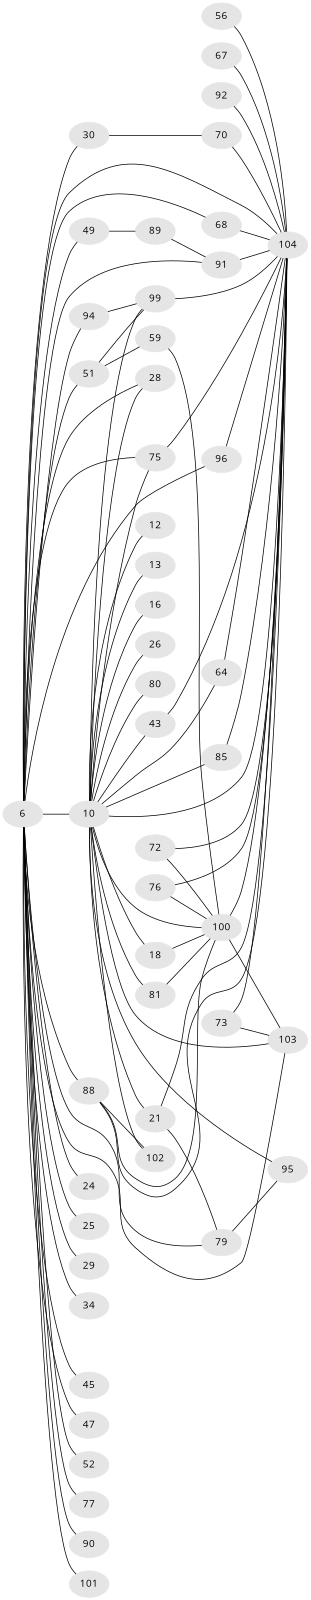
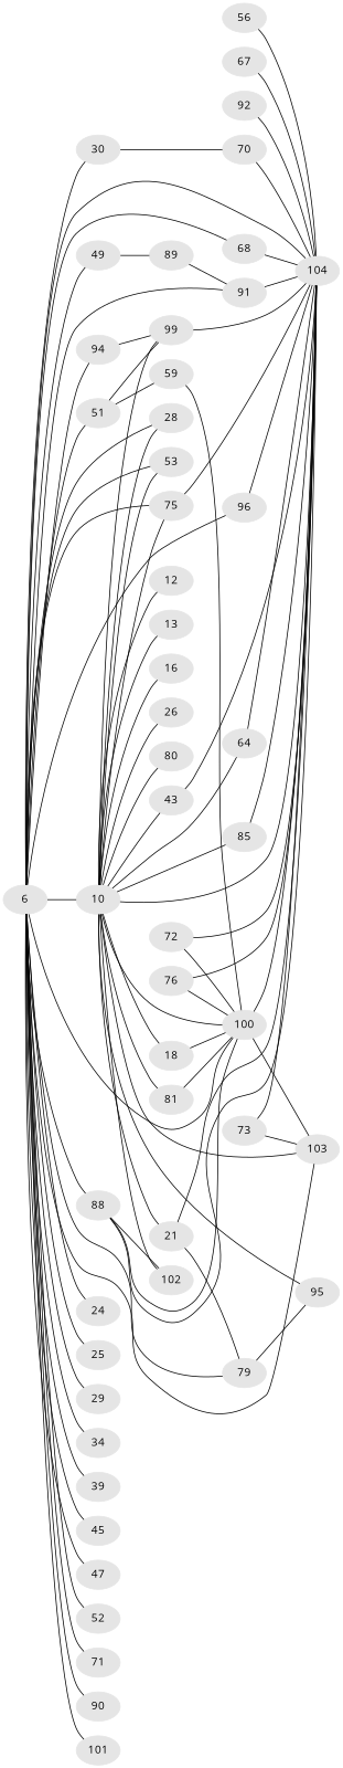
  graph {
    fontname="Open Sans"
    rankdir=LR
    node [color=gray90 fontname="Open Sans" style=filled]
    edge [fontname="Open Sans"]
    6 [super="+2+5"]
    10 [super="+1+8"]
    24
    25
    28
    29
    30
    34
+   39 [super="+14"]
    45
    47
    49
    51 [super="+38"]
    52
+   53
    68 [super="+31"]
-   71 [label=77]
+   71
    75 [super="+42+17+62"]
    79 [super="+67+44"]
    88 [super="+41+60"]
    90
    91 [super="+83"]
    94
    96 [super="+35+55"]
    100 [super="+69+87"]
    101
    103 [super="+61+82"]
    104 [super="+65+78+58+4+33+46+74+86+97"]
    12
    13
    16
    18
    21 [super="+19"]
    26
    43 [super="+15"]
    64
    80
    81 [super="+66"]
    85
    95
    99 [super="+93+84+98"]
    102
    70
    89
    59
    56
    72
    73
    76
    n50 [label=67]
    92
    6 -- 10 [weight=12]
    6 -- 24 [weight=2]
    6 -- 25 [weight=2]
    6 -- 28
    6 -- 29
    6 -- 30 [weight=2]
    6 -- 34 [weight=2]
+   6 -- 39 [weight=3]
    6 -- 45 [weight=2]
    6 -- 47 [weight=2]
    6 -- 49 [weight=2]
    6 -- 51 [weight=3]
    6 -- 52 [weight=2]
+   6 -- 53
    6 -- 68
    6 -- 71
    6 -- 75 [weight=2]
    6 -- 79 [weight=4]
    6 -- 88 [weight=2]
    6 -- 90 [weight=2]
    6 -- 91 [weight=3]
    6 -- 94
    6 -- 96 [weight=2]
+   6 -- 100 [weight=11]
    6 -- 101 [weight=2]
    6 -- 103 [weight=2]
    6 -- 104 [weight=14]
    10 -- 28
+   10 -- 53
    10 -- 75 [weight=2]
    10 -- 100 [weight=7]
    10 -- 103 [weight=2]
    10 -- 104 [weight=4]
    10 -- 12 [weight=2]
    10 -- 13 [weight=2]
    10 -- 16 [weight=2]
    10 -- 18
    10 -- 21
    10 -- 26 [weight=2]
    10 -- 43 [weight=2]
    10 -- 64
    10 -- 80 [weight=2]
    10 -- 81 [weight=2]
    10 -- 85
    10 -- 95
    10 -- 99 [weight=3]
    10 -- 102
    30 -- 70
    49 -- 89
    51 -- 99
    51 -- 59
    68 -- 104 [weight=2]
    75 -- 104
    79 -- 95
    88 -- 100
    88 -- 104 [weight=2]
    88 -- 102
    91 -- 104
    94 -- 99
    96 -- 104 [weight=2]
    100 -- 103 [weight=3]
    100 -- 104 [weight=2]
    18 -- 100
    21 -- 79
    21 -- 104 [weight=2]
    43 -- 104
    64 -- 104
    81 -- 100
    85 -- 104
    99 -- 104 [weight=2]
    70 -- 104
    89 -- 91
    59 -- 100
    56 -- 104 [weight=2]
    72 -- 100
    72 -- 104
    73 -- 103
    73 -- 104
    76 -- 100
    76 -- 104
    n50 -- 104 [weight=2]
    92 -- 104
  }
